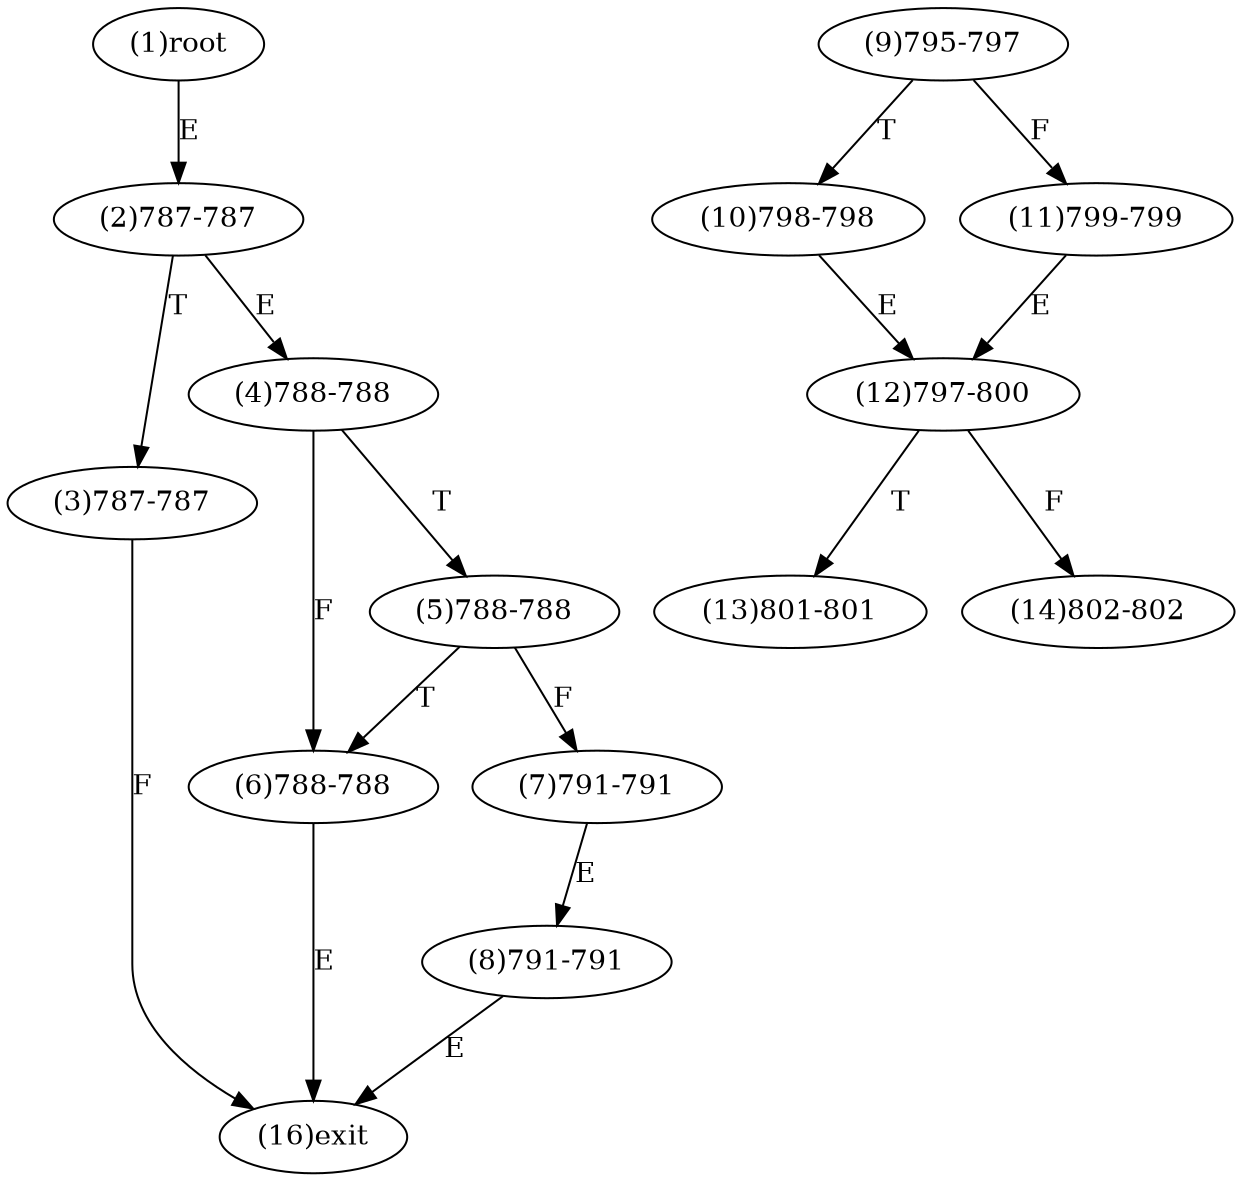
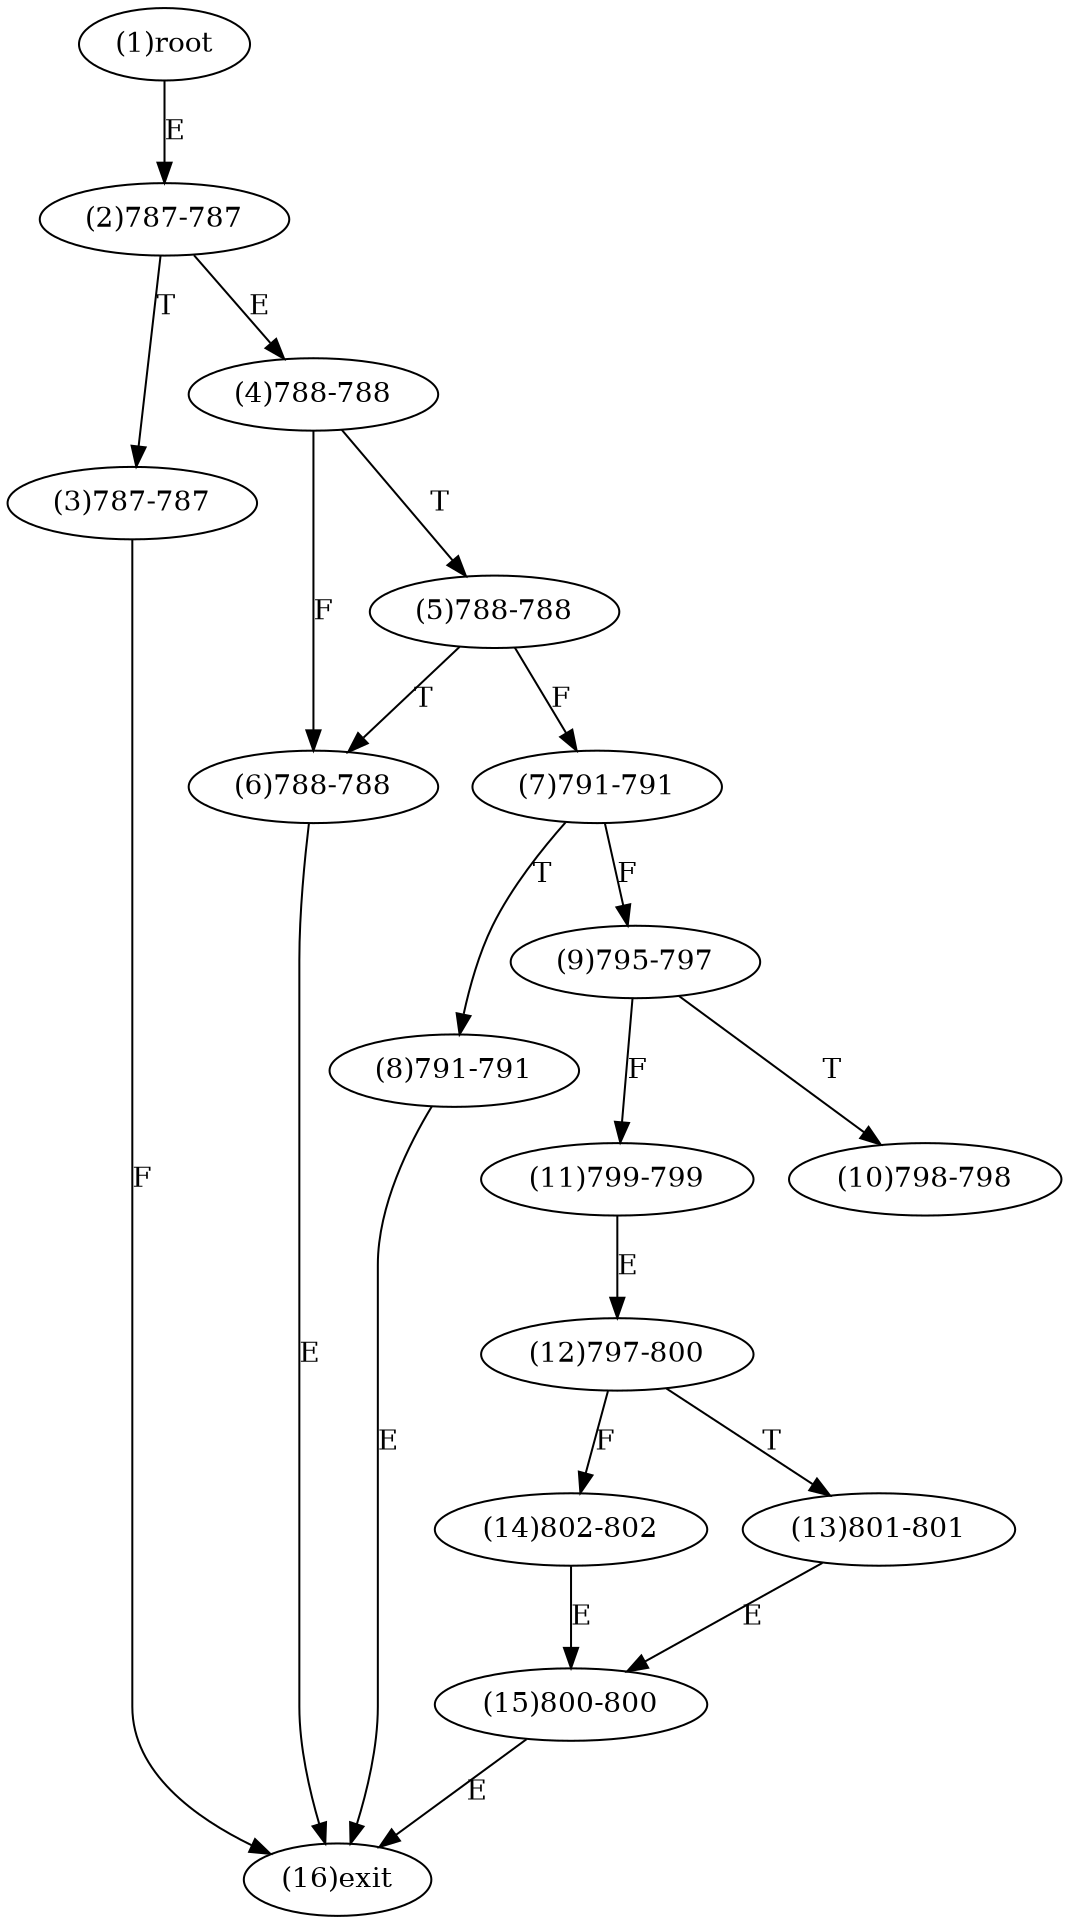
  digraph {
    n1 [label="(1)root"]
    n2 [label="(2)787-787"]
    n3 [label="(3)787-787"]
    n4 [label="(4)788-788"]
    n5 [label="(16)exit"]
    n6 [label="(5)788-788"]
    n7 [label="(6)788-788"]
    n8 [label="(7)791-791"]
    n9 [label="(8)791-791"]
    n10 [label="(9)795-797"]
    n11 [label="(10)798-798"]
    n12 [label="(11)799-799"]
    n13 [label="(12)797-800"]
    n14 [label="(13)801-801"]
    n15 [label="(14)802-802"]
+   n16 [label="(15)800-800"]
    n1 -> n2 [label=E]
    n2 -> n3 [label=T]
    n2 -> n4 [label=E]
    n3 -> n5 [label=F]
    n4 -> n6 [label=T]
    n4 -> n7 [label=F]
    n6 -> n7 [label=T]
    n6 -> n8 [label=F]
    n7 -> n5 [label=E]
-   n8 -> n9 [label=E]
+   n8 -> n9 [label=T]
+   n8 -> n10 [label=F]
    n9 -> n5 [label=E]
    n10 -> n11 [label=T]
    n10 -> n12 [label=F]
-   n11 -> n13 [label=E]
    n12 -> n13 [label=E]
    n13 -> n14 [label=T]
    n13 -> n15 [label=F]
+   n14 -> n16 [label=E]
+   n15 -> n16 [label=E]
+   n16 -> n5 [label=E]
  }
